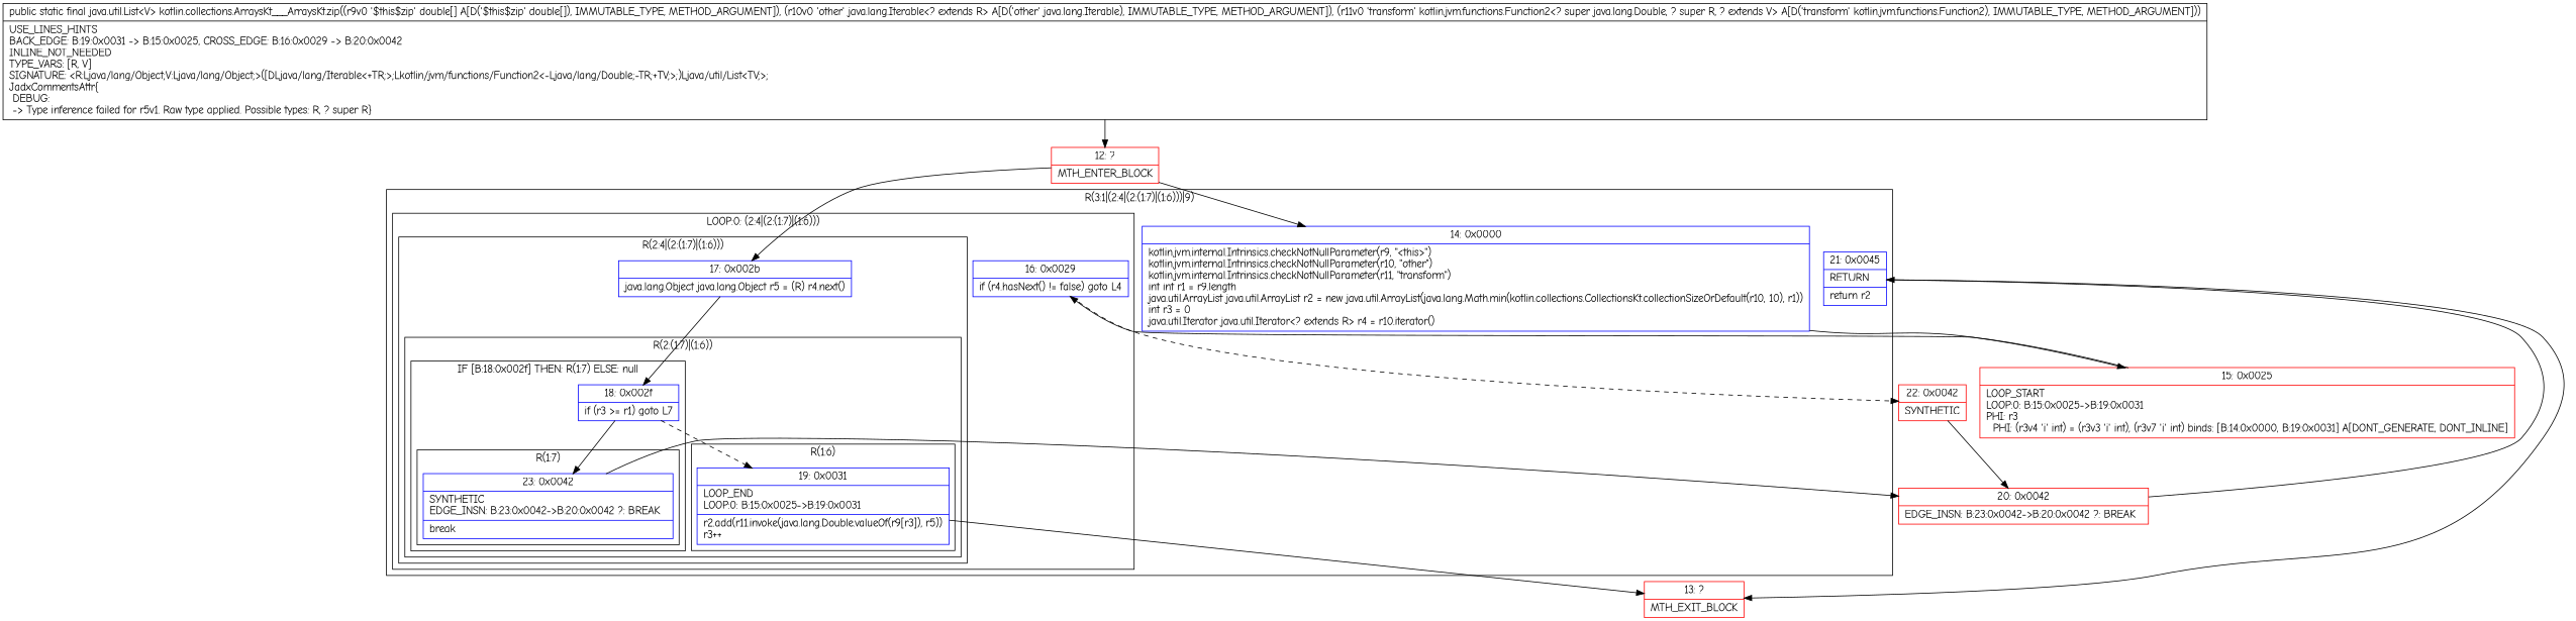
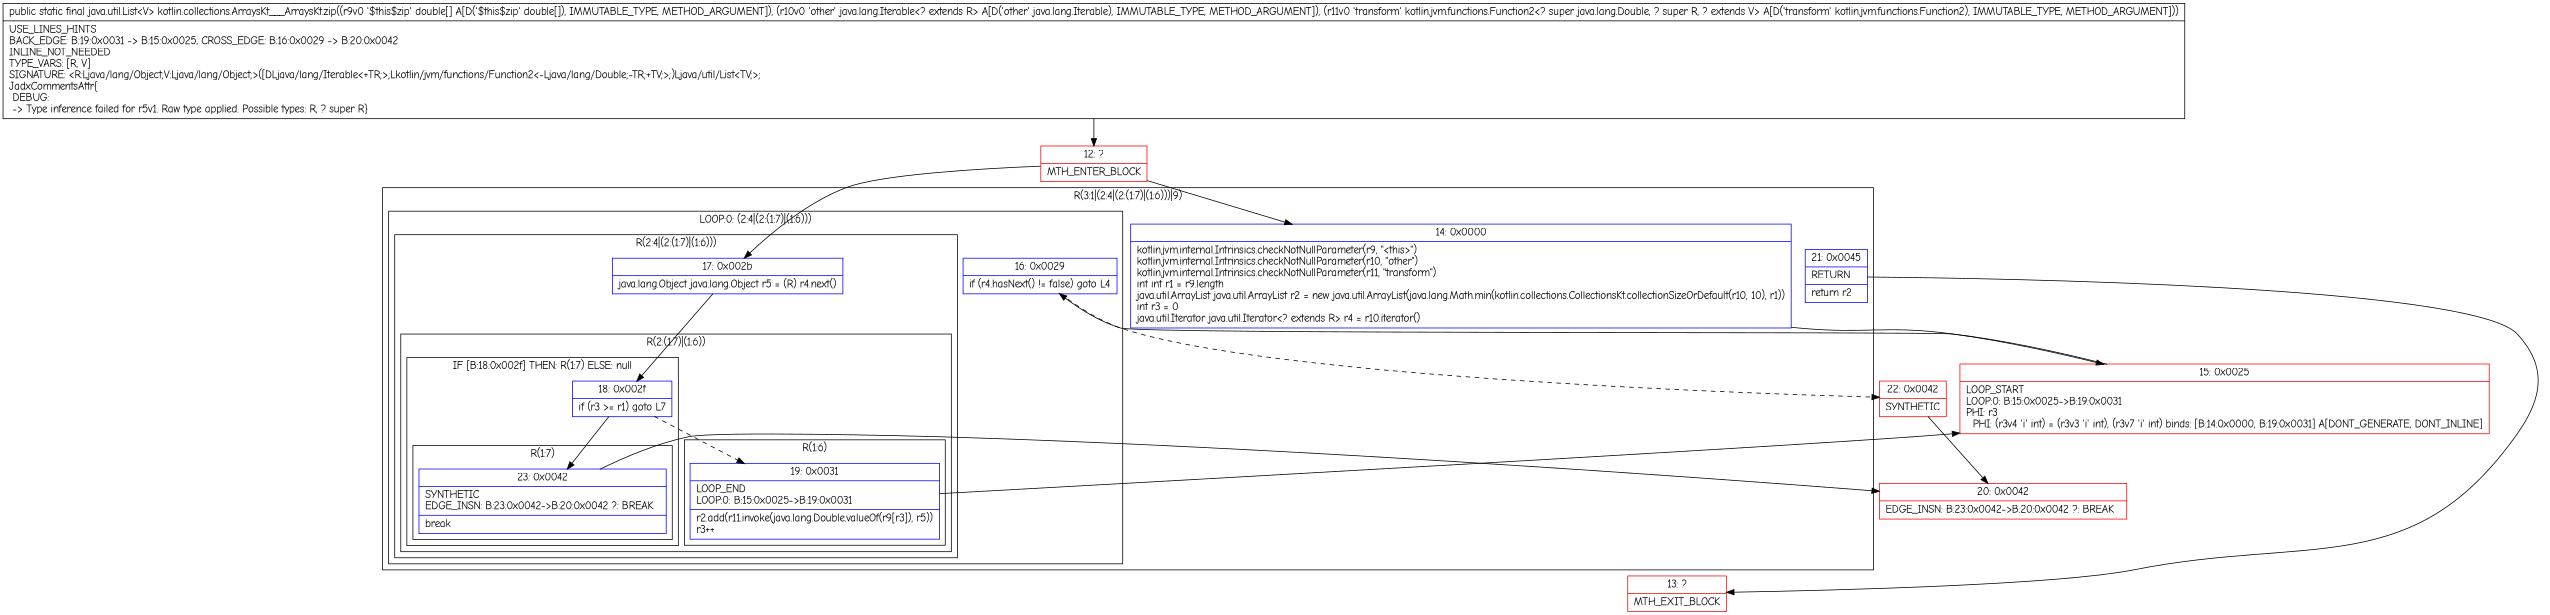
  digraph {
    fontname="Comic Neue"
    node [color=blue fontname="Comic Neue" shape=record]
    edge [fontname="Comic Neue"]
    n1 [label="{23\:\ 0x0042|SYNTHETIC\lEDGE_INSN: B:23:0x0042\-\>B:20:0x0042 ?: BREAK  \l|break\l}"]
    n2 [label="{18\:\ 0x002f|if (r3 \>= r1) goto L7\l}"]
    n3 [label="{19\:\ 0x0031|LOOP_END\lLOOP:0: B:15:0x0025\-\>B:19:0x0031\l|r2.add(r11.invoke(java.lang.Double.valueOf(r9[r3]), r5))\lr3++\l}"]
    n4 [label="{17\:\ 0x002b|java.lang.Object java.lang.Object r5 = (R) r4.next()\l}"]
    n5 [label="{16\:\ 0x0029|if (r4.hasNext() != false) goto L4\l}"]
    n6 [label="{14\:\ 0x0000|kotlin.jvm.internal.Intrinsics.checkNotNullParameter(r9, \"\<this\>\")\lkotlin.jvm.internal.Intrinsics.checkNotNullParameter(r10, \"other\")\lkotlin.jvm.internal.Intrinsics.checkNotNullParameter(r11, \"transform\")\lint int r1 = r9.length\ljava.util.ArrayList java.util.ArrayList r2 = new java.util.ArrayList(java.lang.Math.min(kotlin.collections.CollectionsKt.collectionSizeOrDefault(r10, 10), r1))\lint r3 = 0\ljava.util.Iterator java.util.Iterator\<? extends R\> r4 = r10.iterator()\l}"]
    n7 [label="{21\:\ 0x0045|RETURN\l|return r2\l}"]
    n8 [color=red label="{20\:\ 0x0042|EDGE_INSN: B:23:0x0042\-\>B:20:0x0042 ?: BREAK  \l}"]
    n9 [color=red label="{15\:\ 0x0025|LOOP_START\lLOOP:0: B:15:0x0025\-\>B:19:0x0031\lPHI: r3 \l  PHI: (r3v4 'i' int) = (r3v3 'i' int), (r3v7 'i' int) binds: [B:14:0x0000, B:19:0x0031] A[DONT_GENERATE, DONT_INLINE]\l}"]
    n10 [color=red label="{22\:\ 0x0042|SYNTHETIC\l}"]
    n11 [color=red label="{13\:\ ?|MTH_EXIT_BLOCK\l}"]
    n12 [color=red label="{12\:\ ?|MTH_ENTER_BLOCK\l}"]
    n13 [label="{public static final java.util.List\<V\> kotlin.collections.ArraysKt___ArraysKt.zip((r9v0 '$this$zip' double[] A[D('$this$zip' double[]), IMMUTABLE_TYPE, METHOD_ARGUMENT]), (r10v0 'other' java.lang.Iterable\<? extends R\> A[D('other' java.lang.Iterable), IMMUTABLE_TYPE, METHOD_ARGUMENT]), (r11v0 'transform' kotlin.jvm.functions.Function2\<? super java.lang.Double, ? super R, ? extends V\> A[D('transform' kotlin.jvm.functions.Function2), IMMUTABLE_TYPE, METHOD_ARGUMENT]))  | USE_LINES_HINTS\lBACK_EDGE: B:19:0x0031 \-\> B:15:0x0025, CROSS_EDGE: B:16:0x0029 \-\> B:20:0x0042\lINLINE_NOT_NEEDED\lTYPE_VARS: [R, V]\lSIGNATURE: \<R:Ljava\/lang\/Object;V:Ljava\/lang\/Object;\>([DLjava\/lang\/Iterable\<+TR;\>;Lkotlin\/jvm\/functions\/Function2\<\-Ljava\/lang\/Double;\-TR;+TV;\>;)Ljava\/util\/List\<TV;\>;\lJadxCommentsAttr\{\l DEBUG: \l \-\> Type inference failed for r5v1. Raw type applied. Possible types: R, ? super R\}\l}" color=""]
    subgraph cluster_1 {
      label="R(3:1|(2:4|(2:(1:7)|(1:6)))|9)"
      n6
      n7
      subgraph cluster_2 {
        label="LOOP:0: (2:4|(2:(1:7)|(1:6)))"
        n5
        subgraph cluster_3 {
          label="R(2:4|(2:(1:7)|(1:6)))"
          n4
          subgraph cluster_4 {
            label="R(2:(1:7)|(1:6))"
            subgraph cluster_5 {
              label="IF [B:18:0x002f] THEN: R(1:7) ELSE: null"
              n2
              subgraph cluster_6 {
                label="R(1:7)"
                n1
              }
            }
            subgraph cluster_7 {
              label="R(1:6)"
              n3
            }
          }
        }
      }
    }
    n1 -> n8
    n2 -> n1
    n2 -> n3 [style=dashed]
-   n3 -> n11
+   n3 -> n9
    n4 -> n2
    n5 -> n10 [style=dashed]
    n6 -> n9
    n7 -> n11
-   n8 -> n7
    n9 -> n5
    n10 -> n8
    n12 -> n4
    n12 -> n6
    n13 -> n12
  }
